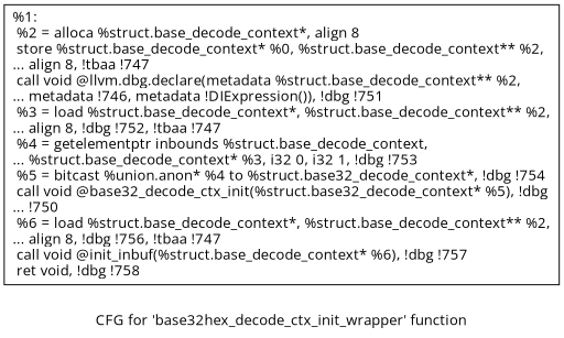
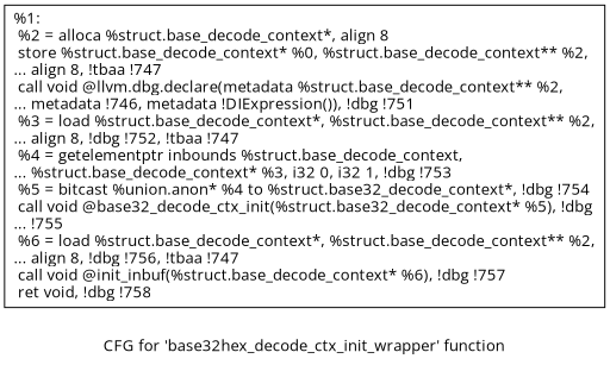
  digraph {
    label="CFG for 'base32hex_decode_ctx_init_wrapper' function"
    fontname="Open Sans"
-   n1 [label="{%1:\l  %2 = alloca %struct.base_decode_context*, align 8\l  store %struct.base_decode_context* %0, %struct.base_decode_context** %2,\l... align 8, !tbaa !747\l  call void @llvm.dbg.declare(metadata %struct.base_decode_context** %2,\l... metadata !746, metadata !DIExpression()), !dbg !751\l  %3 = load %struct.base_decode_context*, %struct.base_decode_context** %2,\l... align 8, !dbg !752, !tbaa !747\l  %4 = getelementptr inbounds %struct.base_decode_context,\l... %struct.base_decode_context* %3, i32 0, i32 1, !dbg !753\l  %5 = bitcast %union.anon* %4 to %struct.base32_decode_context*, !dbg !754\l  call void @base32_decode_ctx_init(%struct.base32_decode_context* %5), !dbg\l... !750\l  %6 = load %struct.base_decode_context*, %struct.base_decode_context** %2,\l... align 8, !dbg !756, !tbaa !747\l  call void @init_inbuf(%struct.base_decode_context* %6), !dbg !757\l  ret void, !dbg !758\l}" shape=record fontname="Open Sans"]
+   n1 [label="{%1:\l  %2 = alloca %struct.base_decode_context*, align 8\l  store %struct.base_decode_context* %0, %struct.base_decode_context** %2,\l... align 8, !tbaa !747\l  call void @llvm.dbg.declare(metadata %struct.base_decode_context** %2,\l... metadata !746, metadata !DIExpression()), !dbg !751\l  %3 = load %struct.base_decode_context*, %struct.base_decode_context** %2,\l... align 8, !dbg !752, !tbaa !747\l  %4 = getelementptr inbounds %struct.base_decode_context,\l... %struct.base_decode_context* %3, i32 0, i32 1, !dbg !753\l  %5 = bitcast %union.anon* %4 to %struct.base32_decode_context*, !dbg !754\l  call void @base32_decode_ctx_init(%struct.base32_decode_context* %5), !dbg\l... !755\l  %6 = load %struct.base_decode_context*, %struct.base_decode_context** %2,\l... align 8, !dbg !756, !tbaa !747\l  call void @init_inbuf(%struct.base_decode_context* %6), !dbg !757\l  ret void, !dbg !758\l}" shape=record fontname="Open Sans"]
  }
